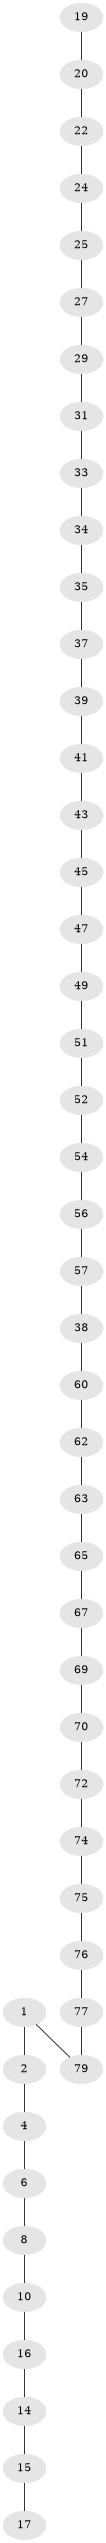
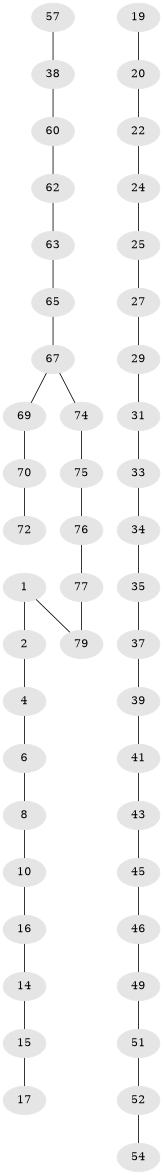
  graph {
    node [color=gray90 style=filled]
    1 [super="+81"]
    2 [super="+3"]
    79 [super="+80"]
    4 [super="+5"]
    6 [super="+7"]
    8 [super="+9"]
    10 [super="+11"]
    n8 [label=16 super="+13"]
    14
    15 [super="+16"]
    17 [super="+18"]
    20 [super="+21"]
    19
    22 [super="+23"]
    24
    25 [super="+26"]
    27 [super="+28"]
    29 [super="+30"]
    31 [super="+32"]
    33
    34
    35 [super="+36"]
    37 [super="+38"]
    39 [super="+40"]
    41 [super="+42"]
    43 [super="+44"]
    45 [super="+46"]
-   47 [super="+48"]
+   47 [super="+48" label=46]
    49 [super="+50"]
    51
    52 [super="+53"]
    54 [super="+55"]
-   56
    57
    n35 [label=38 super="+59"]
    60 [super="+61"]
    62
    63 [super="+64"]
    65 [super="+66"]
    67 [super="+68"]
    69
    70 [super="+71"]
    72 [super="+73"]
    74
    75
    76
    77 [super="+78"]
    1 -- 2
    1 -- 79
    2 -- 4
    4 -- 6
    6 -- 8
    8 -- 10
    10 -- n8
    n8 -- 14
    14 -- 15
    15 -- 17
    20 -- 22
    19 -- 20
    22 -- 24
    24 -- 25
    25 -- 27
    27 -- 29
    29 -- 31
    31 -- 33
    33 -- 34
    34 -- 35
    35 -- 37
    37 -- 39
    39 -- 41
    41 -- 43
    43 -- 45
    45 -- 47
    47 -- 49
    49 -- 51
    51 -- 52
    52 -- 54
-   54 -- 56
-   56 -- 57
    57 -- n35
    n35 -- 60
    60 -- 62
    62 -- 63
    63 -- 65
    65 -- 67
    67 -- 69
    69 -- 70
    70 -- 72
-   72 -- 74
+   67 -- 74
    74 -- 75
    75 -- 76
    76 -- 77
    77 -- 79
  }
